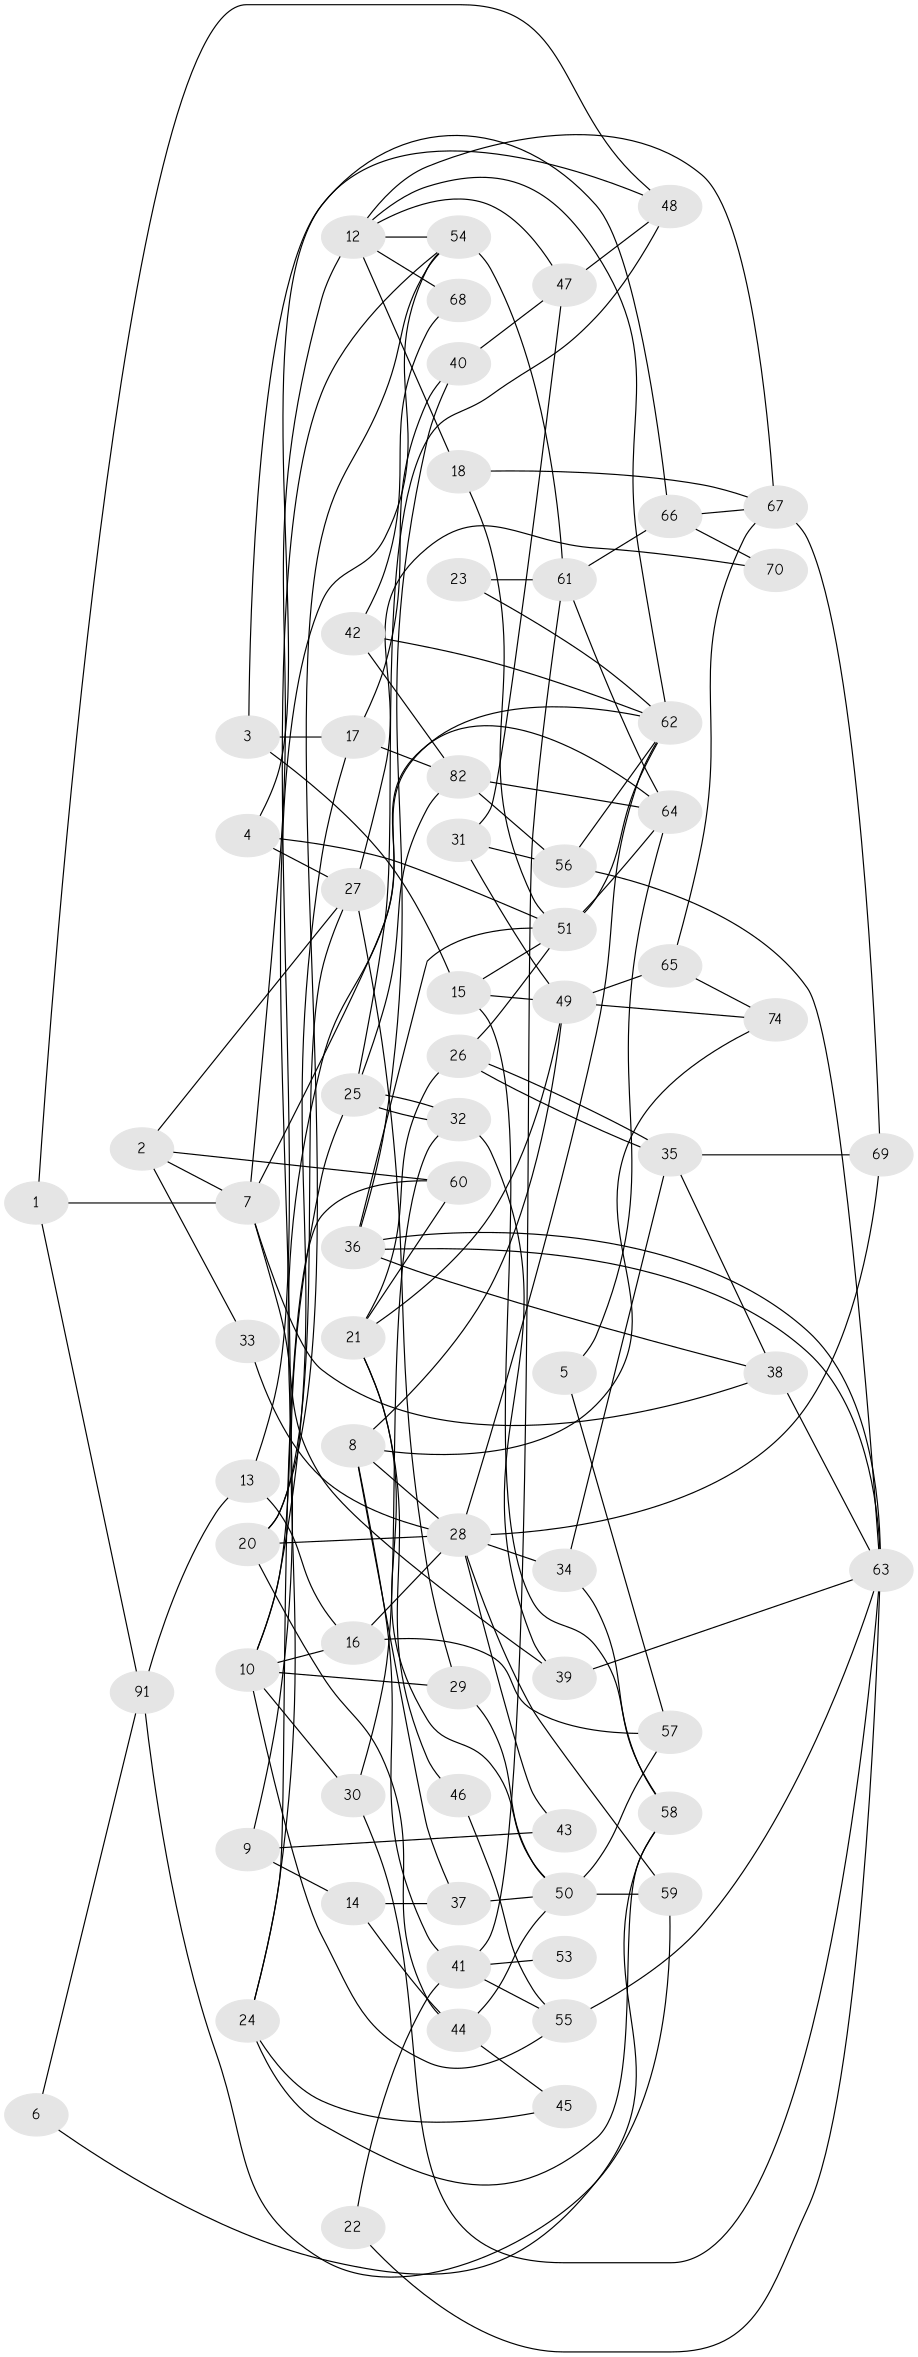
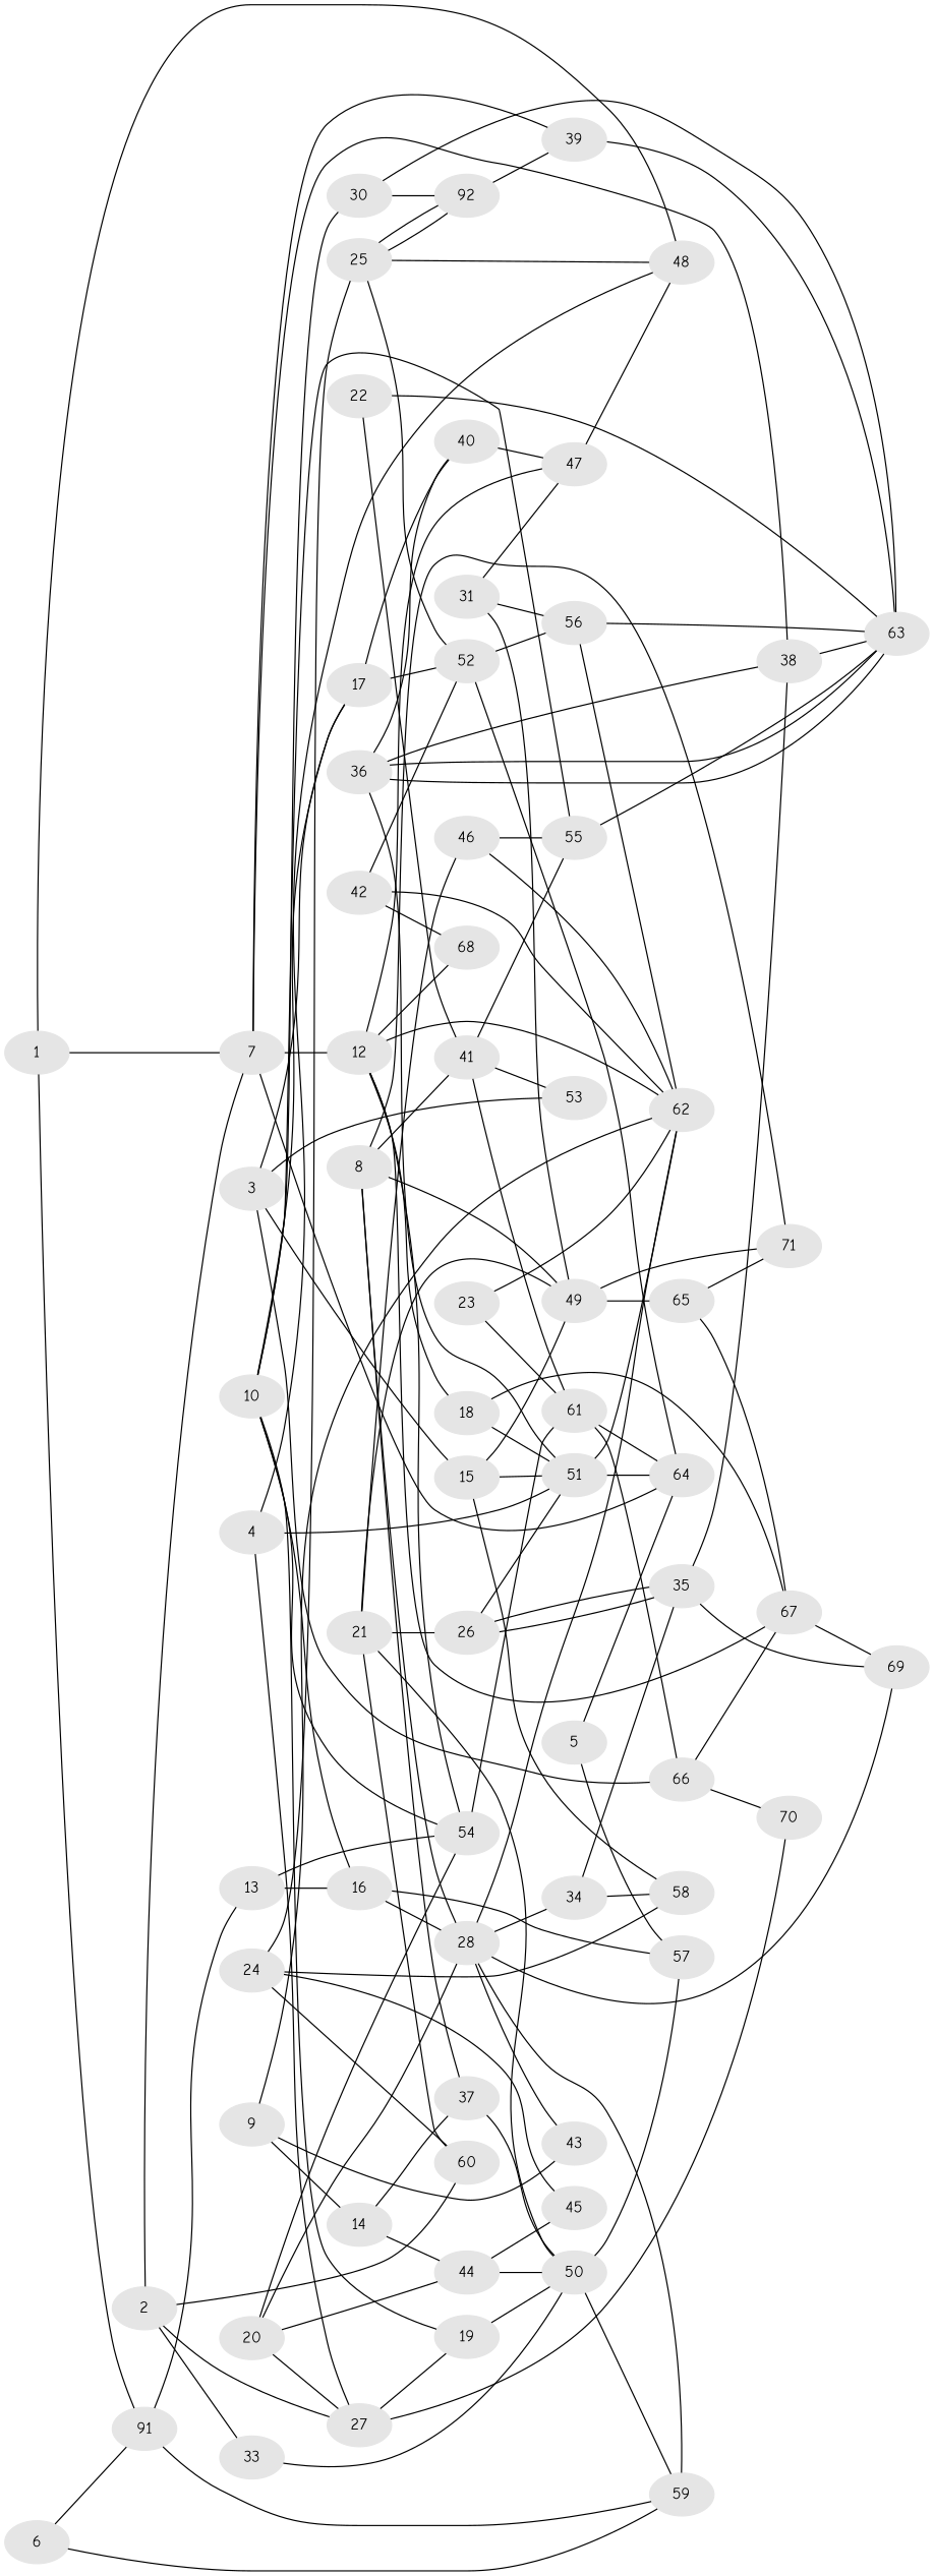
  graph {
    fontname="Comic Neue"
    rankdir=LR
    node [color=gray90 fontname="Comic Neue" style=filled]
    edge [fontname="Comic Neue"]
    1
    7
    n3 [label=91]
    48
    64
    12
    38
    39
    13
    59
    2
    27
    33
    60
-   29
+   29 [label=19]
    70
    50
    3
    15
    17
    53
    66
    51
    58
    49
    40
-   52 [label=82]
+   52
    67
    4
    62
    5
    57
    6
    54
    18
    47
    68
    63
    8
    28
    37
    41
-   71 [label=74]
+   71
    43
    34
    69
    55
    61
    65
    9
    14
    44
    10
    16
    30
-   32
+   32 [label=92]
    45
    56
    35
    20
    21
    26
    46
    22
    23
    24
    25
    31
    36
    42
    1 -- 7
    1 -- n3
    1 -- 48
    7 -- 64
    7 -- 12
    7 -- 38
    7 -- 39
    n3 -- 13
    n3 -- 59
    12 -- 67
    12 -- 62
    12 -- 54
    12 -- 18
    12 -- 47
    12 -- 68
    38 -- 63
    39 -- 63
    13 -- 54
    13 -- 16
    2 -- 7
    2 -- 27
    2 -- 33
    2 -- 60
    27 -- 29
    27 -- 70
-   33 -- 28
+   33 -- 50
    29 -- 50
    50 -- 59
    50 -- 57
    3 -- 15
    3 -- 17
+   3 -- 53
    3 -- 66
    15 -- 51
    15 -- 58
    15 -- 49
    17 -- 40
    17 -- 52
    66 -- 70
    66 -- 67
    51 -- 64
    51 -- 62
    49 -- 71
    49 -- 65
    40 -- 47
    52 -- 64
    52 -- 56
    67 -- 69
    4 -- 48
    4 -- 27
    4 -- 51
    5 -- 64
    5 -- 57
    6 -- n3
-   6 -- 58
+   6 -- 59
    54 -- 61
    18 -- 51
    18 -- 67
    47 -- 48
    8 -- 49
    8 -- 28
    8 -- 37
    8 -- 41
    8 -- 71
    28 -- 59
    28 -- 62
    28 -- 43
    28 -- 34
    28 -- 69
    37 -- 50
    41 -- 53
    41 -- 55
    41 -- 61
    34 -- 58
    34 -- 35
    55 -- 63
    61 -- 64
    61 -- 66
    65 -- 67
    65 -- 71
    9 -- 62
    9 -- 43
    9 -- 14
    14 -- 37
    14 -- 44
    44 -- 50
    44 -- 45
    10 -- 29
    10 -- 17
    10 -- 54
    10 -- 55
    10 -- 16
    10 -- 30
    16 -- 57
    16 -- 28
    30 -- 63
    30 -- 32
    32 -- 39
    56 -- 62
    56 -- 63
    35 -- 38
    35 -- 69
    20 -- 27
    20 -- 54
    20 -- 28
    20 -- 44
    21 -- 60
    21 -- 50
    21 -- 49
    21 -- 26
    21 -- 46
    26 -- 51
    26 -- 35
    26 -- 35
+   46 -- 62
    46 -- 55
    22 -- 63
    22 -- 41
    23 -- 62
    23 -- 61
    24 -- 60
    24 -- 58
    24 -- 45
    24 -- 25
    25 -- 48
    25 -- 52
    25 -- 32
    25 -- 32
    31 -- 49
    31 -- 47
    31 -- 56
    36 -- 38
    36 -- 51
    36 -- 40
    36 -- 63
    36 -- 63
    42 -- 52
    42 -- 62
    42 -- 68
  }
